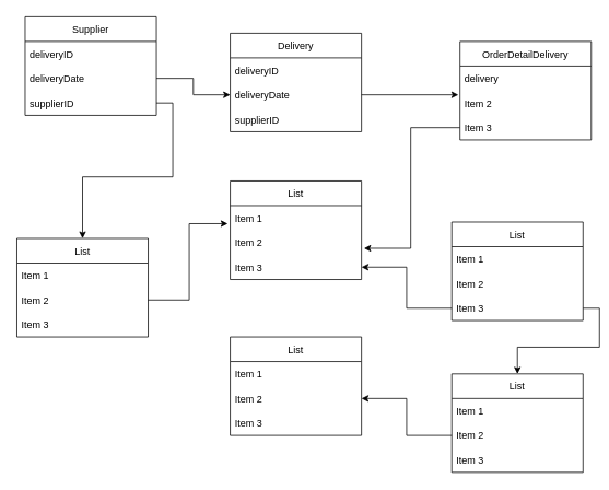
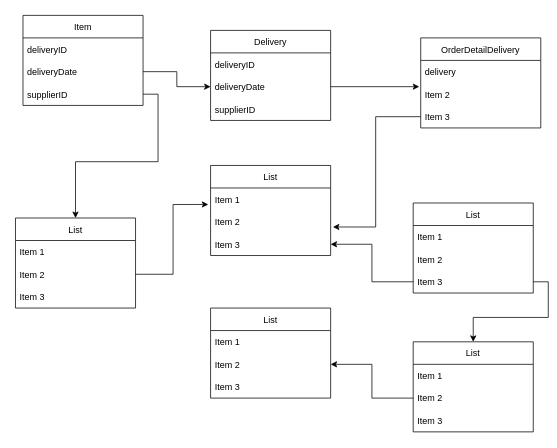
  <mxCell id="0" />
  <mxCell id="1" parent="0" />
- <mxCell id="2" value="Supplier" style="swimlane;fontStyle=0;childLayout=stackLayout;horizontal=1;startSize=30;horizontalStack=0;resizeParent=1;resizeParentMax=0;resizeLast=0;collapsible=1;marginBottom=0;" parent="1" vertex="1"><mxGeometry x="30" y="20" width="160" height="120" as="geometry" /></mxCell>
+ <mxCell id="2" value="Item" style="swimlane;fontStyle=0;childLayout=stackLayout;horizontal=1;startSize=30;horizontalStack=0;resizeParent=1;resizeParentMax=0;resizeLast=0;collapsible=1;marginBottom=0;" parent="1" vertex="1"><mxGeometry x="30" y="20" width="160" height="120" as="geometry" /></mxCell>
  <mxCell id="3" value="deliveryID" style="text;strokeColor=none;fillColor=none;align=left;verticalAlign=middle;spacingLeft=4;spacingRight=4;overflow=hidden;points=[[0,0.5],[1,0.5]];portConstraint=eastwest;rotatable=0;" parent="2" vertex="1"><mxGeometry y="30" width="160" height="30" as="geometry" /></mxCell>
  <mxCell id="4" value="deliveryDate   " style="text;strokeColor=none;fillColor=none;align=left;verticalAlign=middle;spacingLeft=4;spacingRight=4;overflow=hidden;points=[[0,0.5],[1,0.5]];portConstraint=eastwest;rotatable=0;" parent="2" vertex="1"><mxGeometry y="60" width="160" height="30" as="geometry" /></mxCell>
  <mxCell id="5" value="supplierID" style="text;strokeColor=none;fillColor=none;align=left;verticalAlign=middle;spacingLeft=4;spacingRight=4;overflow=hidden;points=[[0,0.5],[1,0.5]];portConstraint=eastwest;rotatable=0;" parent="2" vertex="1"><mxGeometry y="90" width="160" height="30" as="geometry" /></mxCell>
  <mxCell id="6" value="Delivery" style="swimlane;fontStyle=0;childLayout=stackLayout;horizontal=1;startSize=30;horizontalStack=0;resizeParent=1;resizeParentMax=0;resizeLast=0;collapsible=1;marginBottom=0;" parent="1" vertex="1"><mxGeometry x="280" y="40" width="160" height="120" as="geometry" /></mxCell>
  <mxCell id="7" value="deliveryID    " style="text;strokeColor=none;fillColor=none;align=left;verticalAlign=middle;spacingLeft=4;spacingRight=4;overflow=hidden;points=[[0,0.5],[1,0.5]];portConstraint=eastwest;rotatable=0;" parent="6" vertex="1"><mxGeometry y="30" width="160" height="30" as="geometry" /></mxCell>
  <mxCell id="8" value="deliveryDate" style="text;strokeColor=none;fillColor=none;align=left;verticalAlign=middle;spacingLeft=4;spacingRight=4;overflow=hidden;points=[[0,0.5],[1,0.5]];portConstraint=eastwest;rotatable=0;" parent="6" vertex="1"><mxGeometry y="60" width="160" height="30" as="geometry" /></mxCell>
  <mxCell id="9" value="supplierID" style="text;strokeColor=none;fillColor=none;align=left;verticalAlign=middle;spacingLeft=4;spacingRight=4;overflow=hidden;points=[[0,0.5],[1,0.5]];portConstraint=eastwest;rotatable=0;" parent="6" vertex="1"><mxGeometry y="90" width="160" height="30" as="geometry" /></mxCell>
  <mxCell id="10" value="OrderDetailDelivery" style="swimlane;fontStyle=0;childLayout=stackLayout;horizontal=1;startSize=30;horizontalStack=0;resizeParent=1;resizeParentMax=0;resizeLast=0;collapsible=1;marginBottom=0;" parent="1" vertex="1"><mxGeometry x="560" y="50" width="160" height="120" as="geometry" /></mxCell>
  <mxCell id="11" value="delivery" style="text;strokeColor=none;fillColor=none;align=left;verticalAlign=middle;spacingLeft=4;spacingRight=4;overflow=hidden;points=[[0,0.5],[1,0.5]];portConstraint=eastwest;rotatable=0;" parent="10" vertex="1"><mxGeometry y="30" width="160" height="30" as="geometry" /></mxCell>
  <mxCell id="12" value="Item 2" style="text;strokeColor=none;fillColor=none;align=left;verticalAlign=middle;spacingLeft=4;spacingRight=4;overflow=hidden;points=[[0,0.5],[1,0.5]];portConstraint=eastwest;rotatable=0;" parent="10" vertex="1"><mxGeometry y="60" width="160" height="30" as="geometry" /></mxCell>
  <mxCell id="13" value="Item 3" style="text;strokeColor=none;fillColor=none;align=left;verticalAlign=middle;spacingLeft=4;spacingRight=4;overflow=hidden;points=[[0,0.5],[1,0.5]];portConstraint=eastwest;rotatable=0;" parent="10" vertex="1"><mxGeometry y="90" width="160" height="30" as="geometry" /></mxCell>
  <mxCell id="14" value="List" style="swimlane;fontStyle=0;childLayout=stackLayout;horizontal=1;startSize=30;horizontalStack=0;resizeParent=1;resizeParentMax=0;resizeLast=0;collapsible=1;marginBottom=0;" parent="1" vertex="1"><mxGeometry x="20" y="290" width="160" height="120" as="geometry" /></mxCell>
  <mxCell id="15" value="Item 1" style="text;strokeColor=none;fillColor=none;align=left;verticalAlign=middle;spacingLeft=4;spacingRight=4;overflow=hidden;points=[[0,0.5],[1,0.5]];portConstraint=eastwest;rotatable=0;" parent="14" vertex="1"><mxGeometry y="30" width="160" height="30" as="geometry" /></mxCell>
  <mxCell id="16" value="Item 2" style="text;strokeColor=none;fillColor=none;align=left;verticalAlign=middle;spacingLeft=4;spacingRight=4;overflow=hidden;points=[[0,0.5],[1,0.5]];portConstraint=eastwest;rotatable=0;" parent="14" vertex="1"><mxGeometry y="60" width="160" height="30" as="geometry" /></mxCell>
  <mxCell id="17" value="Item 3" style="text;strokeColor=none;fillColor=none;align=left;verticalAlign=middle;spacingLeft=4;spacingRight=4;overflow=hidden;points=[[0,0.5],[1,0.5]];portConstraint=eastwest;rotatable=0;" parent="14" vertex="1"><mxGeometry y="90" width="160" height="30" as="geometry" /></mxCell>
  <mxCell id="18" value="List" style="swimlane;fontStyle=0;childLayout=stackLayout;horizontal=1;startSize=30;horizontalStack=0;resizeParent=1;resizeParentMax=0;resizeLast=0;collapsible=1;marginBottom=0;" parent="1" vertex="1"><mxGeometry x="280" y="220" width="160" height="120" as="geometry" /></mxCell>
  <mxCell id="19" value="Item 1" style="text;strokeColor=none;fillColor=none;align=left;verticalAlign=middle;spacingLeft=4;spacingRight=4;overflow=hidden;points=[[0,0.5],[1,0.5]];portConstraint=eastwest;rotatable=0;" parent="18" vertex="1"><mxGeometry y="30" width="160" height="30" as="geometry" /></mxCell>
  <mxCell id="20" value="Item 2" style="text;strokeColor=none;fillColor=none;align=left;verticalAlign=middle;spacingLeft=4;spacingRight=4;overflow=hidden;points=[[0,0.5],[1,0.5]];portConstraint=eastwest;rotatable=0;" parent="18" vertex="1"><mxGeometry y="60" width="160" height="30" as="geometry" /></mxCell>
  <mxCell id="21" value="Item 3" style="text;strokeColor=none;fillColor=none;align=left;verticalAlign=middle;spacingLeft=4;spacingRight=4;overflow=hidden;points=[[0,0.5],[1,0.5]];portConstraint=eastwest;rotatable=0;" parent="18" vertex="1"><mxGeometry y="90" width="160" height="30" as="geometry" /></mxCell>
  <mxCell id="22" value="List" style="swimlane;fontStyle=0;childLayout=stackLayout;horizontal=1;startSize=30;horizontalStack=0;resizeParent=1;resizeParentMax=0;resizeLast=0;collapsible=1;marginBottom=0;" parent="1" vertex="1"><mxGeometry x="550" y="270" width="160" height="120" as="geometry" /></mxCell>
  <mxCell id="23" value="Item 1" style="text;strokeColor=none;fillColor=none;align=left;verticalAlign=middle;spacingLeft=4;spacingRight=4;overflow=hidden;points=[[0,0.5],[1,0.5]];portConstraint=eastwest;rotatable=0;" parent="22" vertex="1"><mxGeometry y="30" width="160" height="30" as="geometry" /></mxCell>
  <mxCell id="24" value="Item 2" style="text;strokeColor=none;fillColor=none;align=left;verticalAlign=middle;spacingLeft=4;spacingRight=4;overflow=hidden;points=[[0,0.5],[1,0.5]];portConstraint=eastwest;rotatable=0;" parent="22" vertex="1"><mxGeometry y="60" width="160" height="30" as="geometry" /></mxCell>
  <mxCell id="25" value="Item 3" style="text;strokeColor=none;fillColor=none;align=left;verticalAlign=middle;spacingLeft=4;spacingRight=4;overflow=hidden;points=[[0,0.5],[1,0.5]];portConstraint=eastwest;rotatable=0;" parent="22" vertex="1"><mxGeometry y="90" width="160" height="30" as="geometry" /></mxCell>
  <mxCell id="26" value="List" style="swimlane;fontStyle=0;childLayout=stackLayout;horizontal=1;startSize=30;horizontalStack=0;resizeParent=1;resizeParentMax=0;resizeLast=0;collapsible=1;marginBottom=0;" parent="1" vertex="1"><mxGeometry x="280" y="410" width="160" height="120" as="geometry" /></mxCell>
  <mxCell id="27" value="Item 1" style="text;strokeColor=none;fillColor=none;align=left;verticalAlign=middle;spacingLeft=4;spacingRight=4;overflow=hidden;points=[[0,0.5],[1,0.5]];portConstraint=eastwest;rotatable=0;" parent="26" vertex="1"><mxGeometry y="30" width="160" height="30" as="geometry" /></mxCell>
  <mxCell id="28" value="Item 2" style="text;strokeColor=none;fillColor=none;align=left;verticalAlign=middle;spacingLeft=4;spacingRight=4;overflow=hidden;points=[[0,0.5],[1,0.5]];portConstraint=eastwest;rotatable=0;" parent="26" vertex="1"><mxGeometry y="60" width="160" height="30" as="geometry" /></mxCell>
  <mxCell id="29" value="Item 3" style="text;strokeColor=none;fillColor=none;align=left;verticalAlign=middle;spacingLeft=4;spacingRight=4;overflow=hidden;points=[[0,0.5],[1,0.5]];portConstraint=eastwest;rotatable=0;" parent="26" vertex="1"><mxGeometry y="90" width="160" height="30" as="geometry" /></mxCell>
  <mxCell id="30" value="List" style="swimlane;fontStyle=0;childLayout=stackLayout;horizontal=1;startSize=30;horizontalStack=0;resizeParent=1;resizeParentMax=0;resizeLast=0;collapsible=1;marginBottom=0;" parent="1" vertex="1"><mxGeometry x="550" y="455" width="160" height="120" as="geometry" /></mxCell>
  <mxCell id="31" value="Item 1" style="text;strokeColor=none;fillColor=none;align=left;verticalAlign=middle;spacingLeft=4;spacingRight=4;overflow=hidden;points=[[0,0.5],[1,0.5]];portConstraint=eastwest;rotatable=0;" parent="30" vertex="1"><mxGeometry y="30" width="160" height="30" as="geometry" /></mxCell>
  <mxCell id="32" value="Item 2" style="text;strokeColor=none;fillColor=none;align=left;verticalAlign=middle;spacingLeft=4;spacingRight=4;overflow=hidden;points=[[0,0.5],[1,0.5]];portConstraint=eastwest;rotatable=0;" parent="30" vertex="1"><mxGeometry y="60" width="160" height="30" as="geometry" /></mxCell>
  <mxCell id="33" value="Item 3" style="text;strokeColor=none;fillColor=none;align=left;verticalAlign=middle;spacingLeft=4;spacingRight=4;overflow=hidden;points=[[0,0.5],[1,0.5]];portConstraint=eastwest;rotatable=0;" parent="30" vertex="1"><mxGeometry y="90" width="160" height="30" as="geometry" /></mxCell>
  <mxCell id="34" style="edgeStyle=orthogonalEdgeStyle;rounded=0;orthogonalLoop=1;jettySize=auto;html=1;exitX=1;exitY=0.5;exitDx=0;exitDy=0;entryX=0;entryY=0.5;entryDx=0;entryDy=0;" parent="1" source="4" target="8" edge="1"><mxGeometry relative="1" as="geometry" /></mxCell>
  <mxCell id="35" style="edgeStyle=orthogonalEdgeStyle;rounded=0;orthogonalLoop=1;jettySize=auto;html=1;exitX=1;exitY=0.5;exitDx=0;exitDy=0;entryX=-0.012;entryY=0.167;entryDx=0;entryDy=0;entryPerimeter=0;" parent="1" source="8" target="12" edge="1"><mxGeometry relative="1" as="geometry" /></mxCell>
  <mxCell id="36" style="edgeStyle=orthogonalEdgeStyle;rounded=0;orthogonalLoop=1;jettySize=auto;html=1;exitX=1;exitY=0.5;exitDx=0;exitDy=0;entryX=0.5;entryY=0;entryDx=0;entryDy=0;" parent="1" source="5" target="14" edge="1"><mxGeometry relative="1" as="geometry" /></mxCell>
  <mxCell id="37" style="edgeStyle=orthogonalEdgeStyle;rounded=0;orthogonalLoop=1;jettySize=auto;html=1;exitX=1;exitY=0.5;exitDx=0;exitDy=0;entryX=-0.019;entryY=0.733;entryDx=0;entryDy=0;entryPerimeter=0;" parent="1" source="16" target="19" edge="1"><mxGeometry relative="1" as="geometry" /></mxCell>
  <mxCell id="38" style="edgeStyle=orthogonalEdgeStyle;rounded=0;orthogonalLoop=1;jettySize=auto;html=1;exitX=0;exitY=0.5;exitDx=0;exitDy=0;entryX=1.019;entryY=0.733;entryDx=0;entryDy=0;entryPerimeter=0;" parent="1" source="13" target="20" edge="1"><mxGeometry relative="1" as="geometry" /></mxCell>
  <mxCell id="39" style="edgeStyle=orthogonalEdgeStyle;rounded=0;orthogonalLoop=1;jettySize=auto;html=1;exitX=0;exitY=0.5;exitDx=0;exitDy=0;entryX=1;entryY=0.5;entryDx=0;entryDy=0;" parent="1" source="25" target="21" edge="1"><mxGeometry relative="1" as="geometry" /></mxCell>
  <mxCell id="40" style="edgeStyle=orthogonalEdgeStyle;rounded=0;orthogonalLoop=1;jettySize=auto;html=1;exitX=1;exitY=0.5;exitDx=0;exitDy=0;entryX=0.5;entryY=0;entryDx=0;entryDy=0;" parent="1" source="25" target="30" edge="1"><mxGeometry relative="1" as="geometry" /></mxCell>
  <mxCell id="41" style="edgeStyle=orthogonalEdgeStyle;rounded=0;orthogonalLoop=1;jettySize=auto;html=1;exitX=0;exitY=0.5;exitDx=0;exitDy=0;entryX=1;entryY=0.5;entryDx=0;entryDy=0;" parent="1" source="32" target="28" edge="1"><mxGeometry relative="1" as="geometry" /></mxCell>
